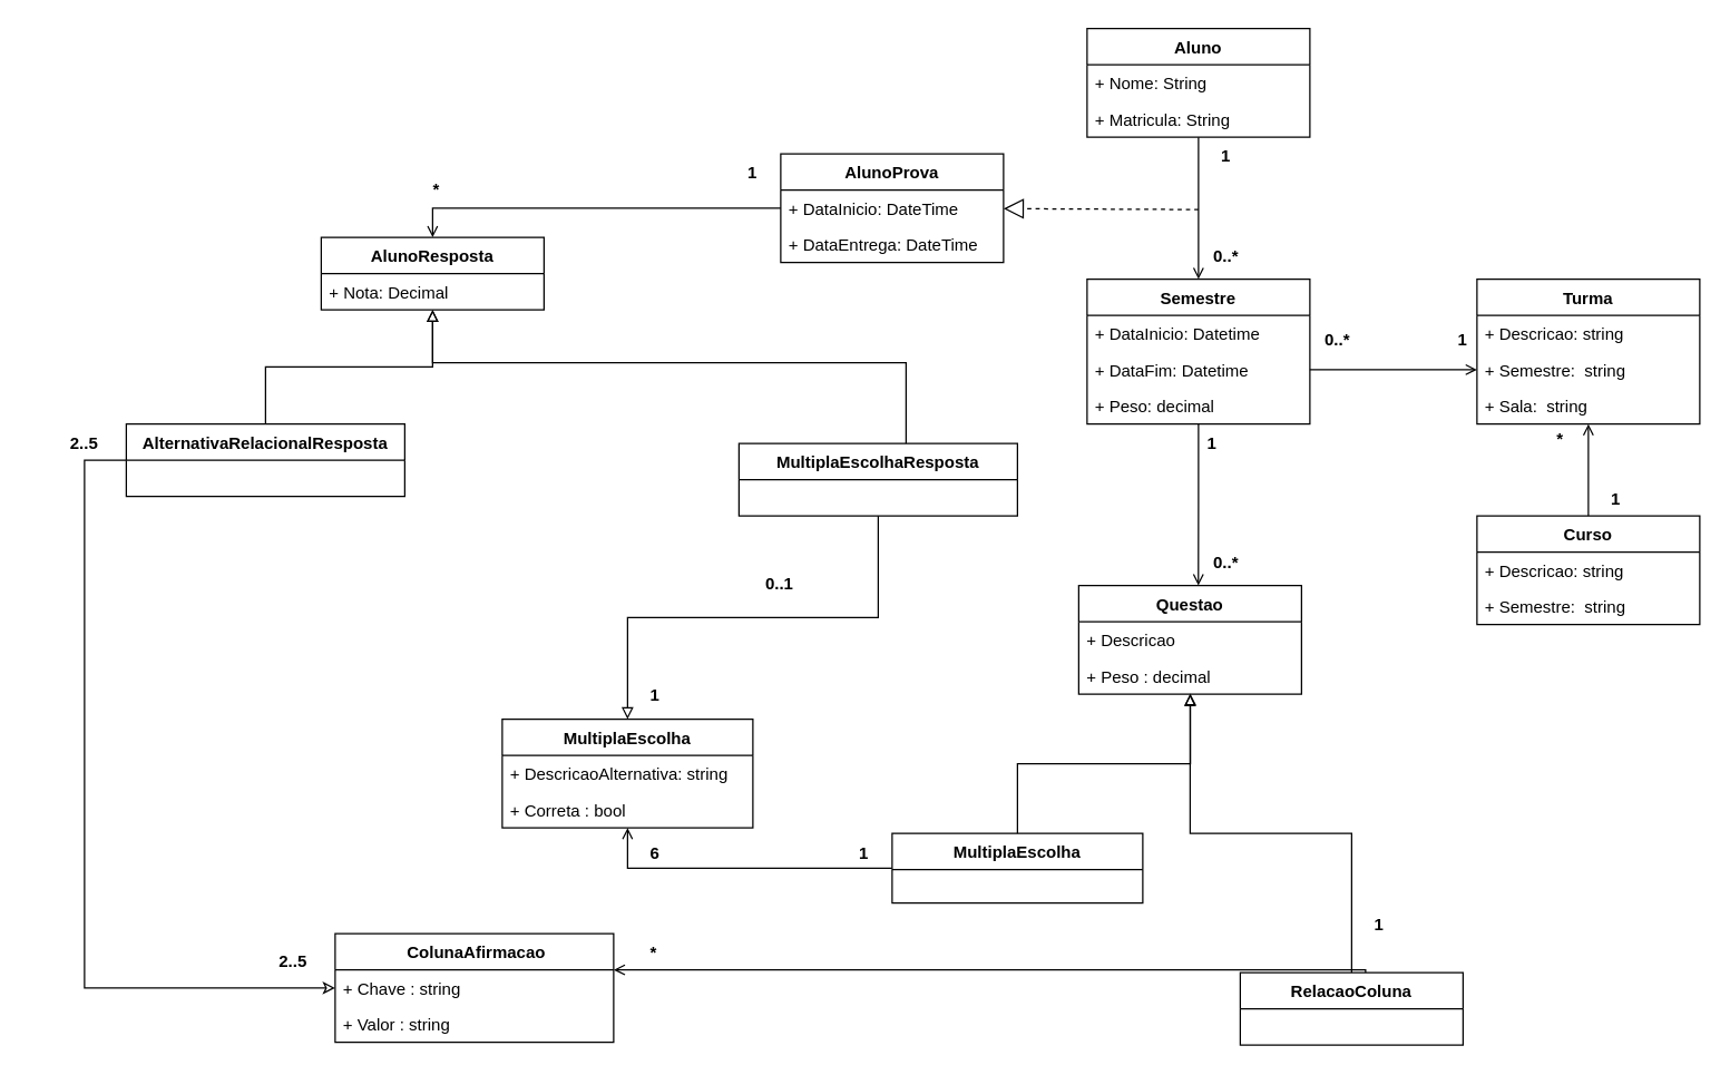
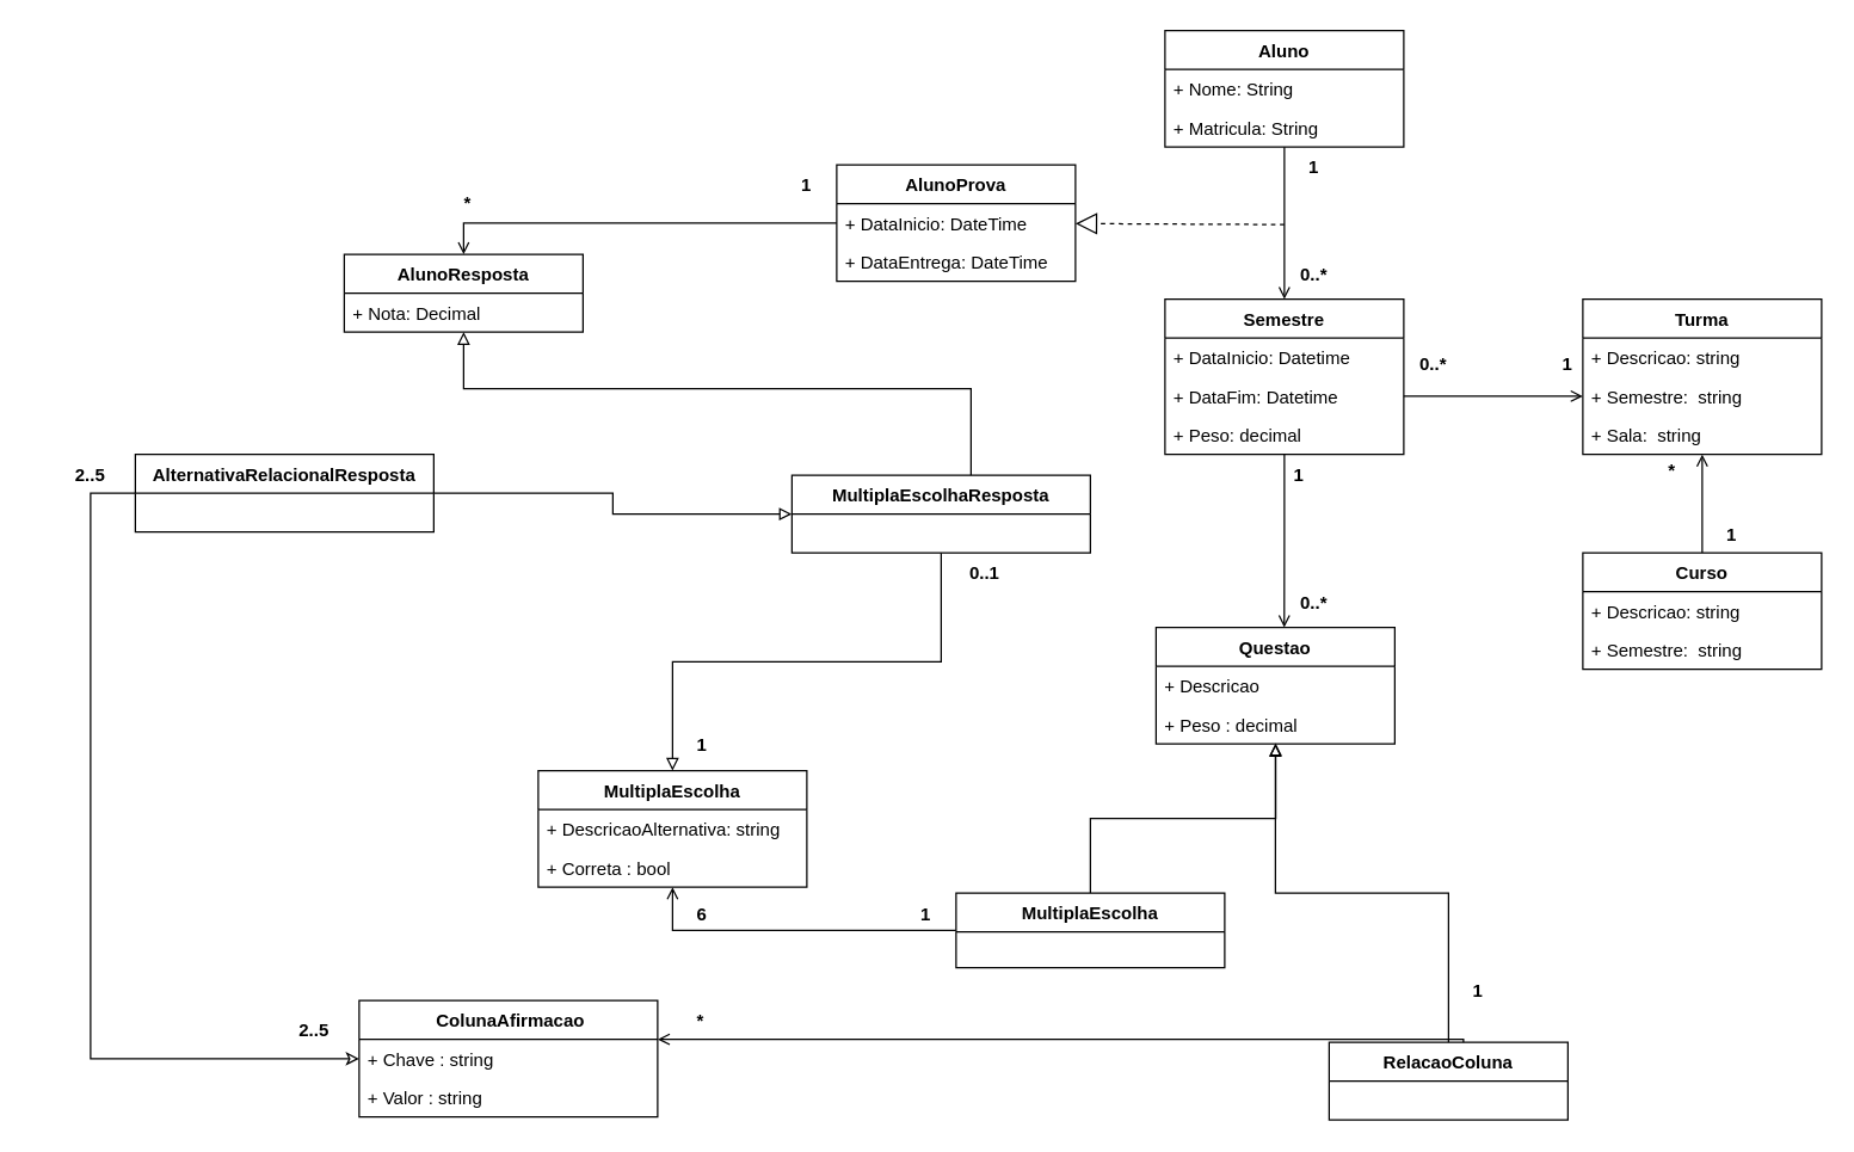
  <mxCell id="0" />
  <mxCell id="1" parent="0" />
  <mxCell id="2" style="edgeStyle=orthogonalEdgeStyle;rounded=0;orthogonalLoop=1;jettySize=auto;html=1;entryX=0.537;entryY=0;entryDx=0;entryDy=0;entryPerimeter=0;endArrow=open;endFill=0;" edge="1" parent="1" source="3" target="20"><mxGeometry relative="1" as="geometry" /></mxCell>
  <mxCell id="3" value="Semestre" style="swimlane;fontStyle=1;align=center;verticalAlign=top;childLayout=stackLayout;horizontal=1;startSize=26;horizontalStack=0;resizeParent=1;resizeParentMax=0;resizeLast=0;collapsible=1;marginBottom=0;" vertex="1" parent="1"><mxGeometry x="780" y="200" width="160" height="104" as="geometry" /></mxCell>
  <mxCell id="4" value="+ DataInicio: Datetime" style="text;strokeColor=none;fillColor=none;align=left;verticalAlign=top;spacingLeft=4;spacingRight=4;overflow=hidden;rotatable=0;points=[[0,0.5],[1,0.5]];portConstraint=eastwest;" vertex="1" parent="3"><mxGeometry y="26" width="160" height="26" as="geometry" /></mxCell>
  <mxCell id="5" value="+ DataFim: Datetime" style="text;strokeColor=none;fillColor=none;align=left;verticalAlign=top;spacingLeft=4;spacingRight=4;overflow=hidden;rotatable=0;points=[[0,0.5],[1,0.5]];portConstraint=eastwest;" vertex="1" parent="3"><mxGeometry y="52" width="160" height="26" as="geometry" /></mxCell>
  <mxCell id="6" value="+ Peso: decimal" style="text;strokeColor=none;fillColor=none;align=left;verticalAlign=top;spacingLeft=4;spacingRight=4;overflow=hidden;rotatable=0;points=[[0,0.5],[1,0.5]];portConstraint=eastwest;" vertex="1" parent="3"><mxGeometry y="78" width="160" height="26" as="geometry" /></mxCell>
  <mxCell id="7" style="edgeStyle=orthogonalEdgeStyle;rounded=0;orthogonalLoop=1;jettySize=auto;html=1;endArrow=open;endFill=0;" edge="1" parent="1" source="8" target="3"><mxGeometry relative="1" as="geometry" /></mxCell>
  <mxCell id="8" value="Aluno" style="swimlane;fontStyle=1;align=center;verticalAlign=top;childLayout=stackLayout;horizontal=1;startSize=26;horizontalStack=0;resizeParent=1;resizeParentMax=0;resizeLast=0;collapsible=1;marginBottom=0;" vertex="1" parent="1"><mxGeometry x="780" y="20" width="160" height="78" as="geometry" /></mxCell>
  <mxCell id="9" value="+ Nome: String " style="text;strokeColor=none;fillColor=none;align=left;verticalAlign=top;spacingLeft=4;spacingRight=4;overflow=hidden;rotatable=0;points=[[0,0.5],[1,0.5]];portConstraint=eastwest;" vertex="1" parent="8"><mxGeometry y="26" width="160" height="26" as="geometry" /></mxCell>
  <mxCell id="10" value="+ Matricula: String " style="text;strokeColor=none;fillColor=none;align=left;verticalAlign=top;spacingLeft=4;spacingRight=4;overflow=hidden;rotatable=0;points=[[0,0.5],[1,0.5]];portConstraint=eastwest;" vertex="1" parent="8"><mxGeometry y="52" width="160" height="26" as="geometry" /></mxCell>
  <mxCell id="11" value="Turma" style="swimlane;fontStyle=1;align=center;verticalAlign=top;childLayout=stackLayout;horizontal=1;startSize=26;horizontalStack=0;resizeParent=1;resizeParentMax=0;resizeLast=0;collapsible=1;marginBottom=0;" vertex="1" parent="1"><mxGeometry x="1060" y="200" width="160" height="104" as="geometry" /></mxCell>
  <mxCell id="12" value="+ Descricao: string" style="text;strokeColor=none;fillColor=none;align=left;verticalAlign=top;spacingLeft=4;spacingRight=4;overflow=hidden;rotatable=0;points=[[0,0.5],[1,0.5]];portConstraint=eastwest;" vertex="1" parent="11"><mxGeometry y="26" width="160" height="26" as="geometry" /></mxCell>
  <mxCell id="13" value="+ Semestre:  string&#10;" style="text;strokeColor=none;fillColor=none;align=left;verticalAlign=top;spacingLeft=4;spacingRight=4;overflow=hidden;rotatable=0;points=[[0,0.5],[1,0.5]];portConstraint=eastwest;" vertex="1" parent="11"><mxGeometry y="52" width="160" height="26" as="geometry" /></mxCell>
  <mxCell id="14" value="+ Sala:  string&#10;" style="text;strokeColor=none;fillColor=none;align=left;verticalAlign=top;spacingLeft=4;spacingRight=4;overflow=hidden;rotatable=0;points=[[0,0.5],[1,0.5]];portConstraint=eastwest;" vertex="1" parent="11"><mxGeometry y="78" width="160" height="26" as="geometry" /></mxCell>
  <mxCell id="15" style="edgeStyle=orthogonalEdgeStyle;rounded=0;orthogonalLoop=1;jettySize=auto;html=1;entryX=0;entryY=0.5;entryDx=0;entryDy=0;endArrow=open;endFill=0;" edge="1" parent="1" source="5" target="13"><mxGeometry relative="1" as="geometry" /></mxCell>
  <mxCell id="16" style="edgeStyle=orthogonalEdgeStyle;rounded=0;orthogonalLoop=1;jettySize=auto;html=1;endArrow=open;endFill=0;" edge="1" parent="1" source="17" target="11"><mxGeometry relative="1" as="geometry" /></mxCell>
  <mxCell id="17" value="Curso" style="swimlane;fontStyle=1;align=center;verticalAlign=top;childLayout=stackLayout;horizontal=1;startSize=26;horizontalStack=0;resizeParent=1;resizeParentMax=0;resizeLast=0;collapsible=1;marginBottom=0;" vertex="1" parent="1"><mxGeometry x="1060" y="370" width="160" height="78" as="geometry" /></mxCell>
  <mxCell id="18" value="+ Descricao: string" style="text;strokeColor=none;fillColor=none;align=left;verticalAlign=top;spacingLeft=4;spacingRight=4;overflow=hidden;rotatable=0;points=[[0,0.5],[1,0.5]];portConstraint=eastwest;" vertex="1" parent="17"><mxGeometry y="26" width="160" height="26" as="geometry" /></mxCell>
  <mxCell id="19" value="+ Semestre:  string&#10;" style="text;strokeColor=none;fillColor=none;align=left;verticalAlign=top;spacingLeft=4;spacingRight=4;overflow=hidden;rotatable=0;points=[[0,0.5],[1,0.5]];portConstraint=eastwest;" vertex="1" parent="17"><mxGeometry y="52" width="160" height="26" as="geometry" /></mxCell>
  <mxCell id="20" value="Questao" style="swimlane;fontStyle=1;align=center;verticalAlign=top;childLayout=stackLayout;horizontal=1;startSize=26;horizontalStack=0;resizeParent=1;resizeParentMax=0;resizeLast=0;collapsible=1;marginBottom=0;" vertex="1" parent="1"><mxGeometry x="774" y="420" width="160" height="78" as="geometry" /></mxCell>
  <mxCell id="21" value="+ Descricao" style="text;strokeColor=none;fillColor=none;align=left;verticalAlign=top;spacingLeft=4;spacingRight=4;overflow=hidden;rotatable=0;points=[[0,0.5],[1,0.5]];portConstraint=eastwest;" vertex="1" parent="20"><mxGeometry y="26" width="160" height="26" as="geometry" /></mxCell>
  <mxCell id="22" value="+ Peso : decimal" style="text;strokeColor=none;fillColor=none;align=left;verticalAlign=top;spacingLeft=4;spacingRight=4;overflow=hidden;rotatable=0;points=[[0,0.5],[1,0.5]];portConstraint=eastwest;" vertex="1" parent="20"><mxGeometry y="52" width="160" height="26" as="geometry" /></mxCell>
  <mxCell id="23" style="edgeStyle=orthogonalEdgeStyle;rounded=0;orthogonalLoop=1;jettySize=auto;html=1;entryX=0.501;entryY=0.983;entryDx=0;entryDy=0;entryPerimeter=0;endArrow=block;endFill=0;exitX=0.5;exitY=0;exitDx=0;exitDy=0;" edge="1" parent="1" source="25" target="22"><mxGeometry relative="1" as="geometry"><mxPoint x="740" y="560" as="sourcePoint" /></mxGeometry></mxCell>
  <mxCell id="24" style="edgeStyle=orthogonalEdgeStyle;rounded=0;orthogonalLoop=1;jettySize=auto;html=1;endArrow=open;endFill=0;" edge="1" parent="1" source="25" target="32"><mxGeometry relative="1" as="geometry" /></mxCell>
  <mxCell id="25" value="MultiplaEscolha" style="swimlane;fontStyle=1;align=center;verticalAlign=top;childLayout=stackLayout;horizontal=1;startSize=26;horizontalStack=0;resizeParent=1;resizeParentMax=0;resizeLast=0;collapsible=1;marginBottom=0;" vertex="1" parent="1"><mxGeometry x="640" y="598" width="180" height="50" as="geometry" /></mxCell>
  <mxCell id="26" style="edgeStyle=orthogonalEdgeStyle;rounded=0;orthogonalLoop=1;jettySize=auto;html=1;endArrow=block;endFill=0;" edge="1" parent="1" source="28" target="20"><mxGeometry relative="1" as="geometry"><mxPoint x="980" y="560" as="sourcePoint" /></mxGeometry></mxCell>
  <mxCell id="27" style="edgeStyle=orthogonalEdgeStyle;rounded=0;orthogonalLoop=1;jettySize=auto;html=1;endArrow=open;endFill=0;" edge="1" parent="1" source="28" target="29"><mxGeometry relative="1" as="geometry"><Array as="points"><mxPoint x="980" y="696" /></Array></mxGeometry></mxCell>
  <mxCell id="28" value="RelacaoColuna" style="swimlane;fontStyle=1;align=center;verticalAlign=top;childLayout=stackLayout;horizontal=1;startSize=26;horizontalStack=0;resizeParent=1;resizeParentMax=0;resizeLast=0;collapsible=1;marginBottom=0;" vertex="1" parent="1"><mxGeometry x="890" y="698" width="160" height="52" as="geometry" /></mxCell>
  <mxCell id="29" value=" ColunaAfirmacao" style="swimlane;fontStyle=1;align=center;verticalAlign=top;childLayout=stackLayout;horizontal=1;startSize=26;horizontalStack=0;resizeParent=1;resizeParentMax=0;resizeLast=0;collapsible=1;marginBottom=0;" vertex="1" parent="1"><mxGeometry x="240" y="670" width="200" height="78" as="geometry" /></mxCell>
  <mxCell id="30" value="+ Chave : string&#10;" style="text;strokeColor=none;fillColor=none;align=left;verticalAlign=top;spacingLeft=4;spacingRight=4;overflow=hidden;rotatable=0;points=[[0,0.5],[1,0.5]];portConstraint=eastwest;" vertex="1" parent="29"><mxGeometry y="26" width="200" height="26" as="geometry" /></mxCell>
  <mxCell id="31" value="+ Valor : string&#10;" style="text;strokeColor=none;fillColor=none;align=left;verticalAlign=top;spacingLeft=4;spacingRight=4;overflow=hidden;rotatable=0;points=[[0,0.5],[1,0.5]];portConstraint=eastwest;" vertex="1" parent="29"><mxGeometry y="52" width="200" height="26" as="geometry" /></mxCell>
  <mxCell id="32" value="MultiplaEscolha" style="swimlane;fontStyle=1;align=center;verticalAlign=top;childLayout=stackLayout;horizontal=1;startSize=26;horizontalStack=0;resizeParent=1;resizeParentMax=0;resizeLast=0;collapsible=1;marginBottom=0;" vertex="1" parent="1"><mxGeometry x="360" y="516" width="180" height="78" as="geometry" /></mxCell>
  <mxCell id="33" value="+ DescricaoAlternativa: string" style="text;strokeColor=none;fillColor=none;align=left;verticalAlign=top;spacingLeft=4;spacingRight=4;overflow=hidden;rotatable=0;points=[[0,0.5],[1,0.5]];portConstraint=eastwest;" vertex="1" parent="32"><mxGeometry y="26" width="180" height="26" as="geometry" /></mxCell>
  <mxCell id="34" value="+ Correta : bool" style="text;strokeColor=none;fillColor=none;align=left;verticalAlign=top;spacingLeft=4;spacingRight=4;overflow=hidden;rotatable=0;points=[[0,0.5],[1,0.5]];portConstraint=eastwest;" vertex="1" parent="32"><mxGeometry y="52" width="180" height="26" as="geometry" /></mxCell>
  <mxCell id="35" style="edgeStyle=orthogonalEdgeStyle;rounded=0;orthogonalLoop=1;jettySize=auto;html=1;entryX=0.5;entryY=0;entryDx=0;entryDy=0;endArrow=open;endFill=0;" edge="1" parent="1" source="36" target="40"><mxGeometry relative="1" as="geometry" /></mxCell>
  <mxCell id="36" value="AlunoProva" style="swimlane;fontStyle=1;align=center;verticalAlign=top;childLayout=stackLayout;horizontal=1;startSize=26;horizontalStack=0;resizeParent=1;resizeParentMax=0;resizeLast=0;collapsible=1;marginBottom=0;" vertex="1" parent="1"><mxGeometry x="560" y="110" width="160" height="78" as="geometry" /></mxCell>
  <mxCell id="37" value="+ DataInicio: DateTime" style="text;strokeColor=none;fillColor=none;align=left;verticalAlign=top;spacingLeft=4;spacingRight=4;overflow=hidden;rotatable=0;points=[[0,0.5],[1,0.5]];portConstraint=eastwest;" vertex="1" parent="36"><mxGeometry y="26" width="160" height="26" as="geometry" /></mxCell>
  <mxCell id="38" value="+ DataEntrega: DateTime" style="text;strokeColor=none;fillColor=none;align=left;verticalAlign=top;spacingLeft=4;spacingRight=4;overflow=hidden;rotatable=0;points=[[0,0.5],[1,0.5]];portConstraint=eastwest;" vertex="1" parent="36"><mxGeometry y="52" width="160" height="26" as="geometry" /></mxCell>
  <mxCell id="39" value="" style="endArrow=block;dashed=1;endFill=0;endSize=12;html=1;rounded=0;" edge="1" parent="1" target="36"><mxGeometry width="160" relative="1" as="geometry"><mxPoint x="860" y="150" as="sourcePoint" /><mxPoint x="680" y="250" as="targetPoint" /></mxGeometry></mxCell>
  <mxCell id="40" value="AlunoResposta" style="swimlane;fontStyle=1;align=center;verticalAlign=top;childLayout=stackLayout;horizontal=1;startSize=26;horizontalStack=0;resizeParent=1;resizeParentMax=0;resizeLast=0;collapsible=1;marginBottom=0;" vertex="1" parent="1"><mxGeometry x="230" y="170" width="160" height="52" as="geometry" /></mxCell>
  <mxCell id="41" value="+ Nota: Decimal" style="text;strokeColor=none;fillColor=none;align=left;verticalAlign=top;spacingLeft=4;spacingRight=4;overflow=hidden;rotatable=0;points=[[0,0.5],[1,0.5]];portConstraint=eastwest;" vertex="1" parent="40"><mxGeometry y="26" width="160" height="26" as="geometry" /></mxCell>
  <mxCell id="42" style="edgeStyle=orthogonalEdgeStyle;rounded=0;orthogonalLoop=1;jettySize=auto;html=1;endArrow=block;endFill=0;" edge="1" parent="1"><mxGeometry relative="1" as="geometry"><mxPoint x="650" y="318" as="sourcePoint" /><mxPoint x="310" y="222" as="targetPoint" /><Array as="points"><mxPoint x="650" y="260" /><mxPoint x="310" y="260" /></Array></mxGeometry></mxCell>
  <mxCell id="43" style="edgeStyle=orthogonalEdgeStyle;rounded=0;orthogonalLoop=1;jettySize=auto;html=1;endArrow=block;endFill=0;" edge="1" parent="1" source="44" target="32"><mxGeometry relative="1" as="geometry" /></mxCell>
  <mxCell id="44" value="MultiplaEscolhaResposta" style="swimlane;fontStyle=1;align=center;verticalAlign=top;childLayout=stackLayout;horizontal=1;startSize=26;horizontalStack=0;resizeParent=1;resizeParentMax=0;resizeLast=0;collapsible=1;marginBottom=0;" vertex="1" parent="1"><mxGeometry x="530" y="318" width="200" height="52" as="geometry" /></mxCell>
- <mxCell id="45" style="edgeStyle=orthogonalEdgeStyle;rounded=0;orthogonalLoop=1;jettySize=auto;html=1;endArrow=block;endFill=0;" edge="1" parent="1" source="47" target="40"><mxGeometry relative="1" as="geometry" /></mxCell>
+ <mxCell id="45" style="edgeStyle=orthogonalEdgeStyle;rounded=0;orthogonalLoop=1;jettySize=auto;html=1;endArrow=block;endFill=0;" edge="1" parent="1" source="47" target="44"><mxGeometry relative="1" as="geometry" /></mxCell>
  <mxCell id="46" style="edgeStyle=orthogonalEdgeStyle;rounded=0;orthogonalLoop=1;jettySize=auto;html=1;endArrow=classic;endFill=0;" edge="1" parent="1" source="47" target="29"><mxGeometry relative="1" as="geometry"><Array as="points"><mxPoint x="60" y="330" /><mxPoint x="60" y="709" /></Array></mxGeometry></mxCell>
  <mxCell id="47" value="AlternativaRelacionalResposta" style="swimlane;fontStyle=1;align=center;verticalAlign=top;childLayout=stackLayout;horizontal=1;startSize=26;horizontalStack=0;resizeParent=1;resizeParentMax=0;resizeLast=0;collapsible=1;marginBottom=0;" vertex="1" parent="1"><mxGeometry x="90" y="304" width="200" height="52" as="geometry" /></mxCell>
- <mxCell id="48" value="0..1 " style="text;align=center;fontStyle=1;verticalAlign=middle;spacingLeft=3;spacingRight=3;strokeColor=none;rotatable=0;points=[[0,0.5],[1,0.5]];portConstraint=eastwest;" vertex="1" parent="1"><mxGeometry x="521" y="405" width="80" height="26" as="geometry" /></mxCell>
+ <mxCell id="48" value="0..1 " style="text;align=center;fontStyle=1;verticalAlign=middle;spacingLeft=3;spacingRight=3;strokeColor=none;rotatable=0;points=[[0,0.5],[1,0.5]];portConstraint=eastwest;" vertex="1" parent="1"><mxGeometry x="621" y="370" width="80" height="26" as="geometry" /></mxCell>
  <mxCell id="49" value="1" style="text;align=center;fontStyle=1;verticalAlign=middle;spacingLeft=3;spacingRight=3;strokeColor=none;rotatable=0;points=[[0,0.5],[1,0.5]];portConstraint=eastwest;" vertex="1" parent="1"><mxGeometry x="430" y="485" width="80" height="26" as="geometry" /></mxCell>
  <mxCell id="50" value="1" style="text;align=center;fontStyle=1;verticalAlign=middle;spacingLeft=3;spacingRight=3;strokeColor=none;rotatable=0;points=[[0,0.5],[1,0.5]];portConstraint=eastwest;" vertex="1" parent="1"><mxGeometry x="580" y="599" width="80" height="26" as="geometry" /></mxCell>
  <mxCell id="51" value="6" style="text;align=center;fontStyle=1;verticalAlign=middle;spacingLeft=3;spacingRight=3;strokeColor=none;rotatable=0;points=[[0,0.5],[1,0.5]];portConstraint=eastwest;" vertex="1" parent="1"><mxGeometry x="430" y="599" width="80" height="26" as="geometry" /></mxCell>
  <mxCell id="52" value="1" style="text;align=center;fontStyle=1;verticalAlign=middle;spacingLeft=3;spacingRight=3;strokeColor=none;rotatable=0;points=[[0,0.5],[1,0.5]];portConstraint=eastwest;" vertex="1" parent="1"><mxGeometry x="500" y="110" width="80" height="26" as="geometry" /></mxCell>
  <mxCell id="53" value="*" style="text;align=center;fontStyle=1;verticalAlign=middle;spacingLeft=3;spacingRight=3;strokeColor=none;rotatable=0;points=[[0,0.5],[1,0.5]];portConstraint=eastwest;" vertex="1" parent="1"><mxGeometry x="273" y="122" width="80" height="26" as="geometry" /></mxCell>
  <mxCell id="54" value="2..5" style="text;align=center;fontStyle=1;verticalAlign=middle;spacingLeft=3;spacingRight=3;strokeColor=none;rotatable=0;points=[[0,0.5],[1,0.5]];portConstraint=eastwest;" vertex="1" parent="1"><mxGeometry x="20" y="304" width="80" height="26" as="geometry" /></mxCell>
  <mxCell id="55" value="2..5" style="text;align=center;fontStyle=1;verticalAlign=middle;spacingLeft=3;spacingRight=3;strokeColor=none;rotatable=0;points=[[0,0.5],[1,0.5]];portConstraint=eastwest;" vertex="1" parent="1"><mxGeometry x="170" y="676" width="80" height="26" as="geometry" /></mxCell>
  <mxCell id="56" value="1" style="text;align=center;fontStyle=1;verticalAlign=middle;spacingLeft=3;spacingRight=3;strokeColor=none;rotatable=0;points=[[0,0.5],[1,0.5]];portConstraint=eastwest;" vertex="1" parent="1"><mxGeometry x="950" y="650" width="80" height="26" as="geometry" /></mxCell>
  <mxCell id="57" value="*" style="text;align=center;fontStyle=1;verticalAlign=middle;spacingLeft=3;spacingRight=3;strokeColor=none;rotatable=0;points=[[0,0.5],[1,0.5]];portConstraint=eastwest;" vertex="1" parent="1"><mxGeometry x="429" y="670" width="80" height="26" as="geometry" /></mxCell>
  <mxCell id="58" value="1" style="text;align=center;fontStyle=1;verticalAlign=middle;spacingLeft=3;spacingRight=3;strokeColor=none;rotatable=0;points=[[0,0.5],[1,0.5]];portConstraint=eastwest;" vertex="1" parent="1"><mxGeometry x="1120" y="344" width="80" height="26" as="geometry" /></mxCell>
  <mxCell id="59" value="*" style="text;align=center;fontStyle=1;verticalAlign=middle;spacingLeft=3;spacingRight=3;strokeColor=none;rotatable=0;points=[[0,0.5],[1,0.5]];portConstraint=eastwest;" vertex="1" parent="1"><mxGeometry x="1080" y="301" width="80" height="26" as="geometry" /></mxCell>
  <mxCell id="60" value="1" style="text;align=center;fontStyle=1;verticalAlign=middle;spacingLeft=3;spacingRight=3;strokeColor=none;rotatable=0;points=[[0,0.5],[1,0.5]];portConstraint=eastwest;" vertex="1" parent="1"><mxGeometry x="1010" y="230" width="80" height="26" as="geometry" /></mxCell>
  <mxCell id="61" value="0..*" style="text;align=center;fontStyle=1;verticalAlign=middle;spacingLeft=3;spacingRight=3;strokeColor=none;rotatable=0;points=[[0,0.5],[1,0.5]];portConstraint=eastwest;" vertex="1" parent="1"><mxGeometry x="920" y="230" width="80" height="26" as="geometry" /></mxCell>
  <mxCell id="62" value="0..*" style="text;align=center;fontStyle=1;verticalAlign=middle;spacingLeft=3;spacingRight=3;strokeColor=none;rotatable=0;points=[[0,0.5],[1,0.5]];portConstraint=eastwest;" vertex="1" parent="1"><mxGeometry x="840" y="170" width="80" height="26" as="geometry" /></mxCell>
  <mxCell id="63" value="1" style="text;align=center;fontStyle=1;verticalAlign=middle;spacingLeft=3;spacingRight=3;strokeColor=none;rotatable=0;points=[[0,0.5],[1,0.5]];portConstraint=eastwest;" vertex="1" parent="1"><mxGeometry x="840" y="98" width="80" height="26" as="geometry" /></mxCell>
  <mxCell id="64" value="1" style="text;align=center;fontStyle=1;verticalAlign=middle;spacingLeft=3;spacingRight=3;strokeColor=none;rotatable=0;points=[[0,0.5],[1,0.5]];portConstraint=eastwest;" vertex="1" parent="1"><mxGeometry x="830" y="304" width="80" height="26" as="geometry" /></mxCell>
  <mxCell id="65" value="0..*" style="text;align=center;fontStyle=1;verticalAlign=middle;spacingLeft=3;spacingRight=3;strokeColor=none;rotatable=0;points=[[0,0.5],[1,0.5]];portConstraint=eastwest;" vertex="1" parent="1"><mxGeometry x="840" y="390" width="80" height="26" as="geometry" /></mxCell>
